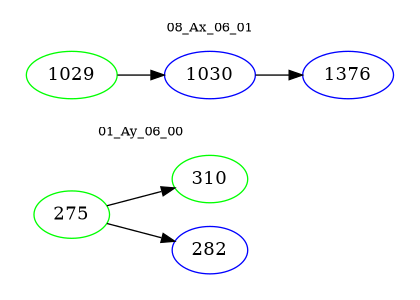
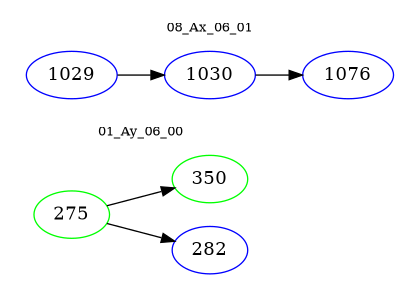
  digraph {
    rankdir=LR
    node [color=green]
    edge [color=black]
    n1 [label=275]
    n2 [color=blue label=282]
-   n3 [label=310]
-   n4 [label=1029]
+   n3 [label=350]
+   n4 [color=blue label=1029]
    n5 [color=blue label=1030]
-   n6 [color=blue label=1376]
+   n6 [color=blue label=1076]
    subgraph cluster_1 {
      color=white
      fontsize=10
      label="01_Ay_06_00"
      n1
      n2
      n3
    }
    subgraph cluster_2 {
      color=white
      fontsize=10
      label="08_Ax_06_01"
      n4
      n5
      n6
    }
    n1 -> n2
    n1 -> n3
    n4 -> n5
    n5 -> n6
  }
